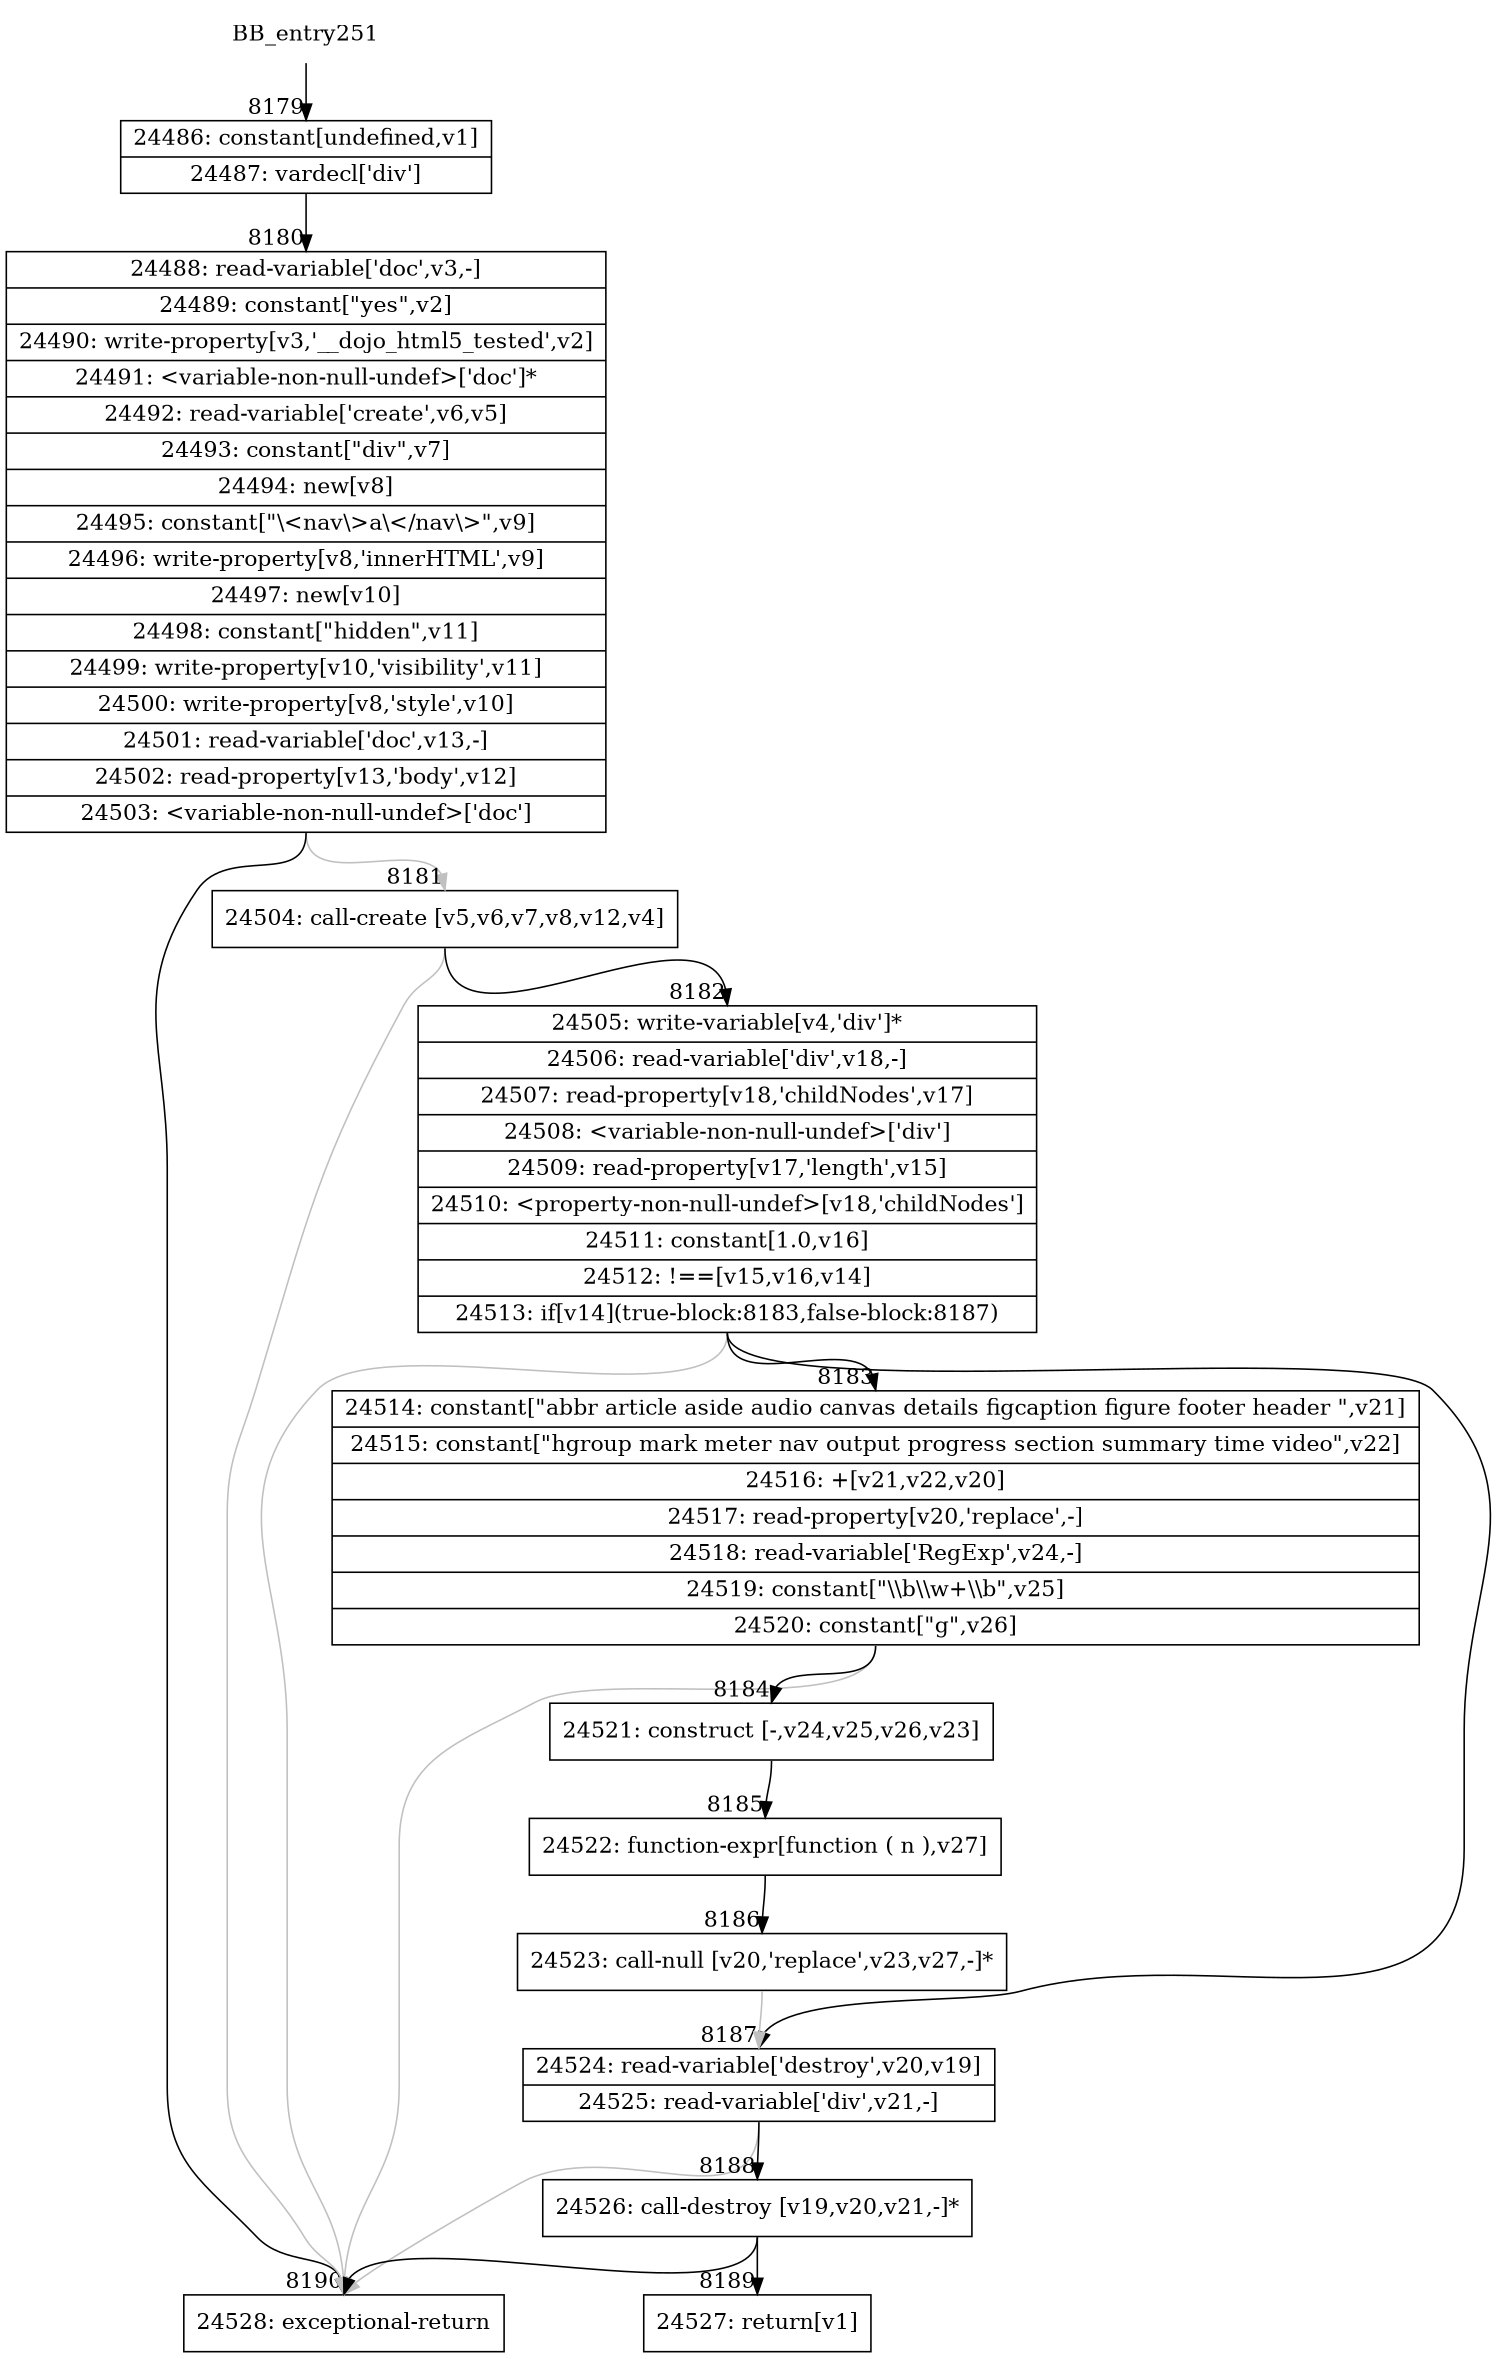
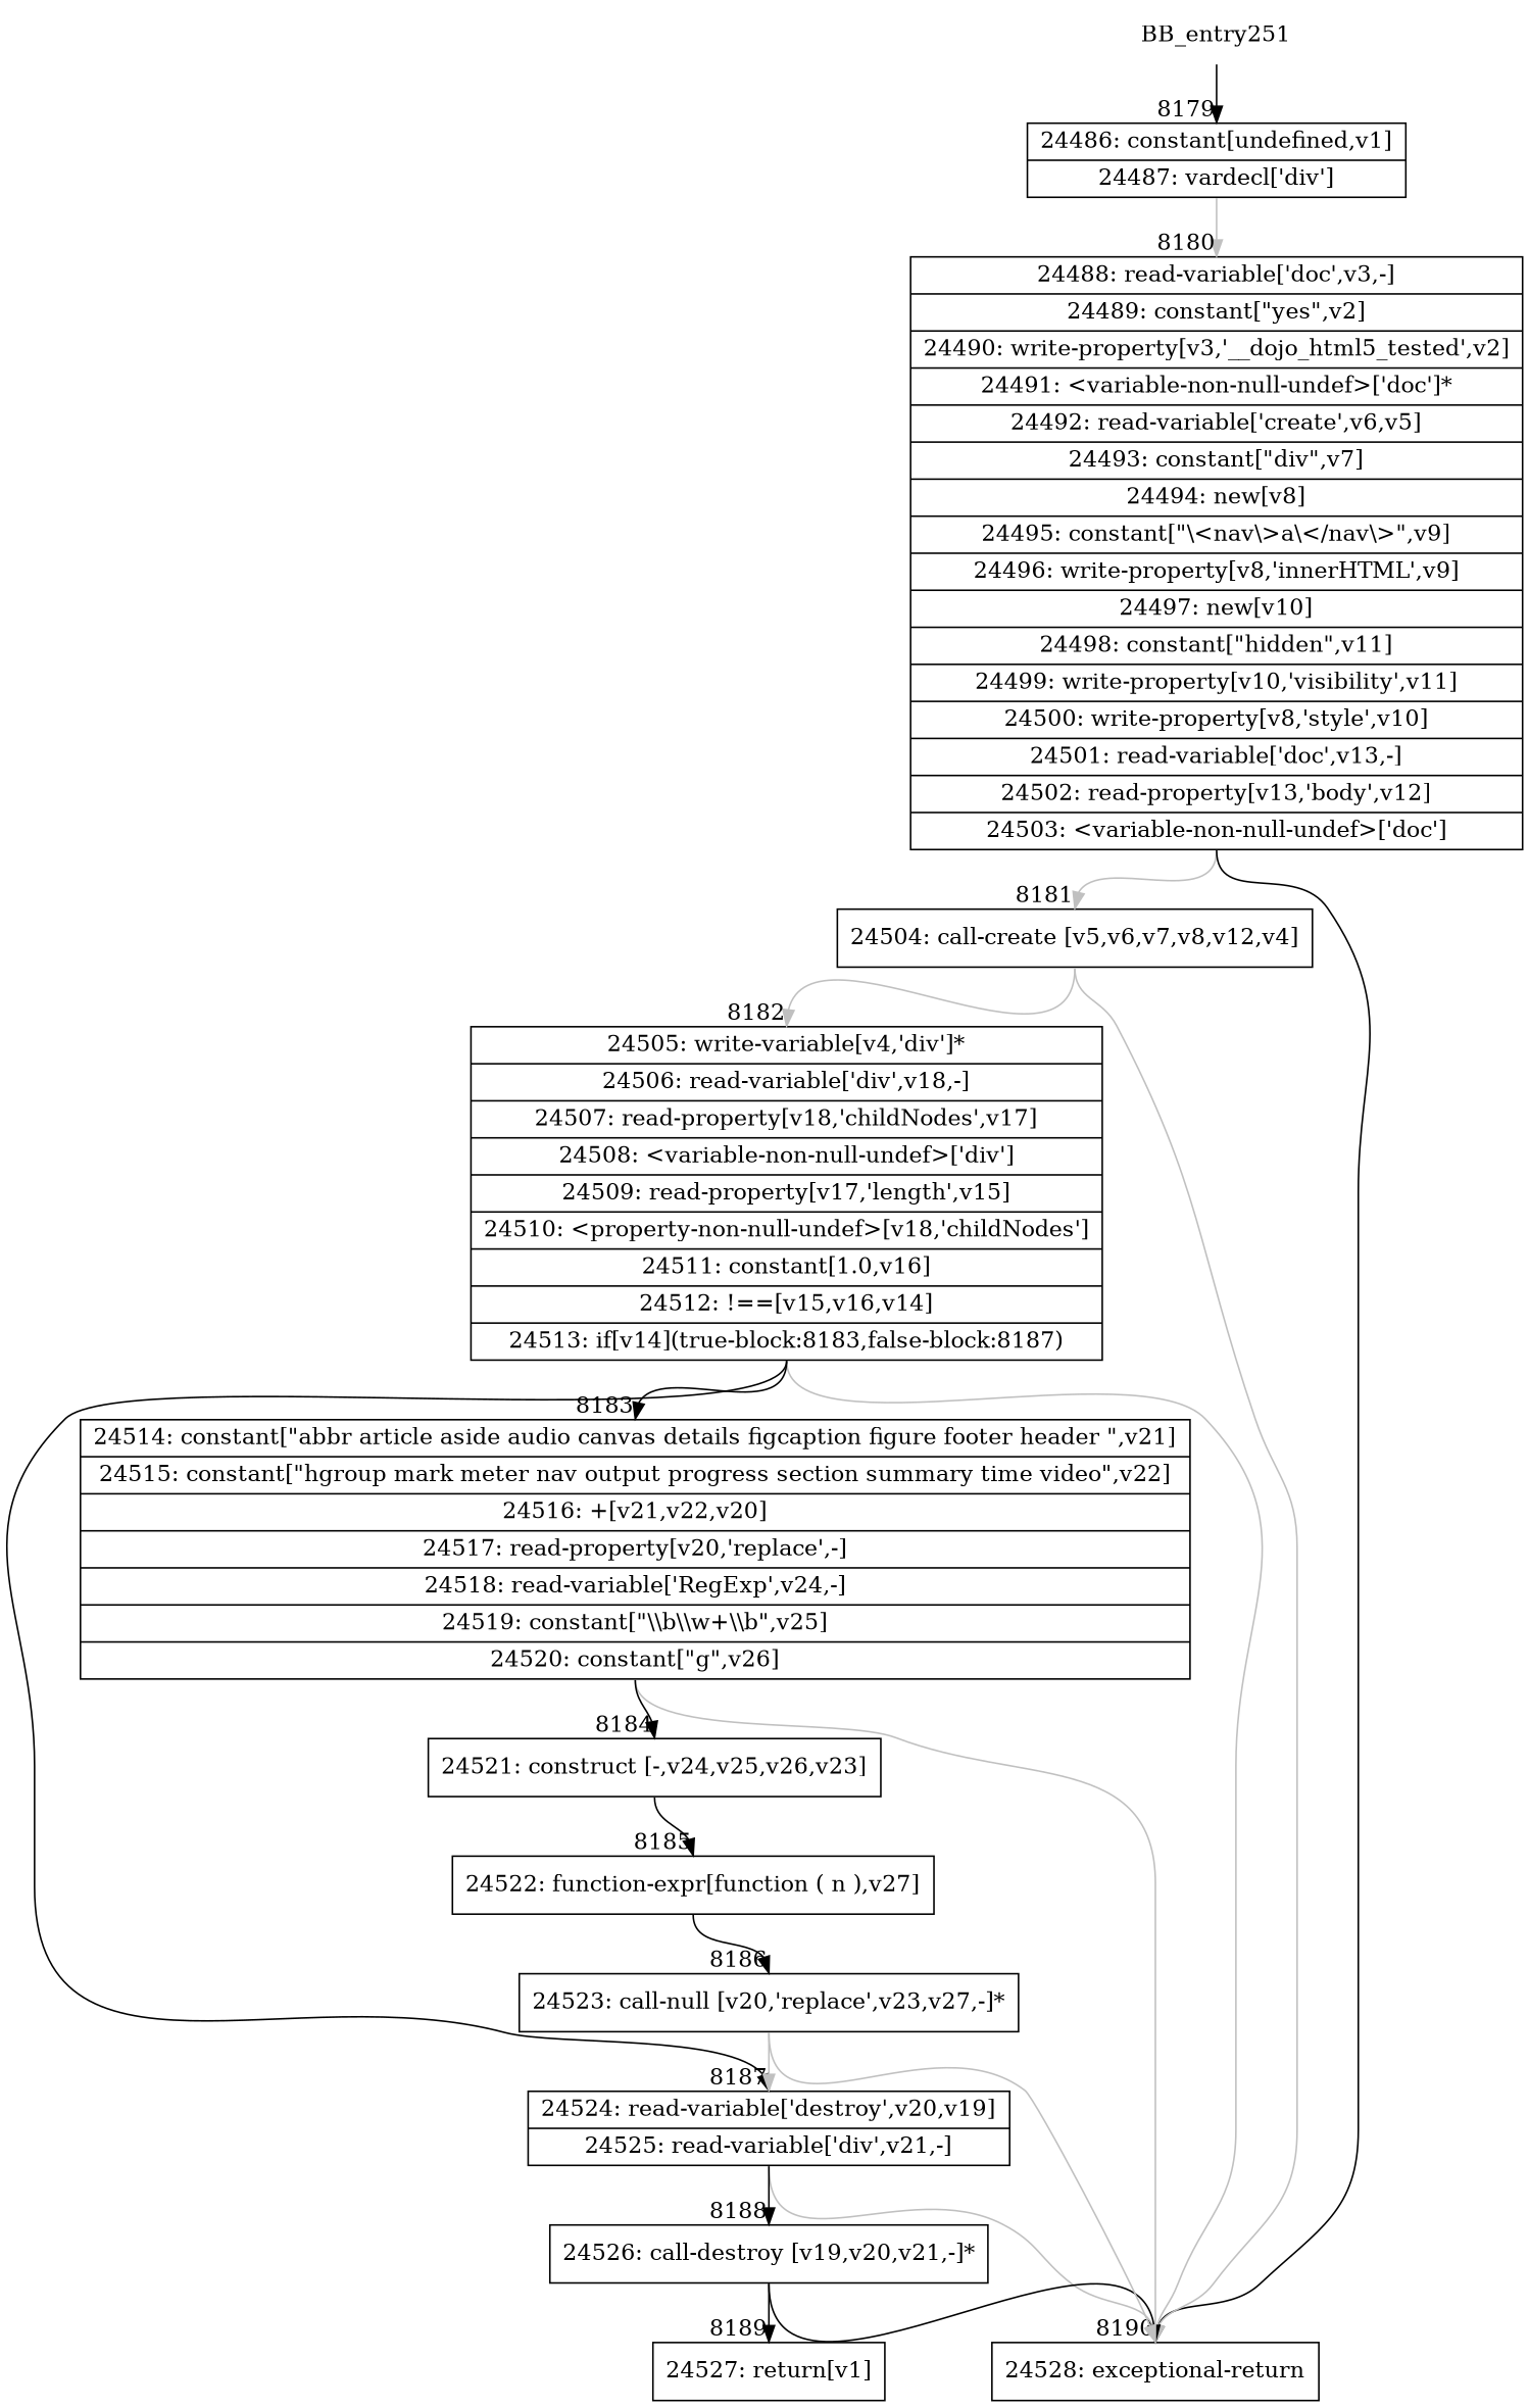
  digraph {
    rankdir=TD
    node [shape=record]
    edge [headport=n tailport=s]
    n1 [label=BB_entry251 shape=none]
    n2 [label="{24486: constant[undefined,v1]|24487: vardecl['div']}"]
    n3 [label="{24488: read-variable['doc',v3,-]|24489: constant[\"yes\",v2]|24490: write-property[v3,'__dojo_html5_tested',v2]|24491: \<variable-non-null-undef\>['doc']*|24492: read-variable['create',v6,v5]|24493: constant[\"div\",v7]|24494: new[v8]|24495: constant[\"\\\<nav\\\>a\\\</nav\\\>\",v9]|24496: write-property[v8,'innerHTML',v9]|24497: new[v10]|24498: constant[\"hidden\",v11]|24499: write-property[v10,'visibility',v11]|24500: write-property[v8,'style',v10]|24501: read-variable['doc',v13,-]|24502: read-property[v13,'body',v12]|24503: \<variable-non-null-undef\>['doc']}"]
    n4 [label="{24504: call-create [v5,v6,v7,v8,v12,v4]}"]
    n5 [label="{24528: exceptional-return}"]
    n6 [label="{24505: write-variable[v4,'div']*|24506: read-variable['div',v18,-]|24507: read-property[v18,'childNodes',v17]|24508: \<variable-non-null-undef\>['div']|24509: read-property[v17,'length',v15]|24510: \<property-non-null-undef\>[v18,'childNodes']|24511: constant[1.0,v16]|24512: !==[v15,v16,v14]|24513: if[v14](true-block:8183,false-block:8187)}"]
    n7 [label="{24514: constant[\"abbr article aside audio canvas details figcaption figure footer header \",v21]|24515: constant[\"hgroup mark meter nav output progress section summary time video\",v22]|24516: +[v21,v22,v20]|24517: read-property[v20,'replace',-]|24518: read-variable['RegExp',v24,-]|24519: constant[\"\\\\b\\\\w+\\\\b\",v25]|24520: constant[\"g\",v26]}"]
    n8 [label="{24524: read-variable['destroy',v20,v19]|24525: read-variable['div',v21,-]}"]
    n9 [label="{24521: construct [-,v24,v25,v26,v23]}"]
    n10 [label="{24526: call-destroy [v19,v20,v21,-]*}"]
    n11 [label="{24522: function-expr[function ( n ),v27]}"]
    n12 [label="{24527: return[v1]}"]
    n13 [label="{24523: call-null [v20,'replace',v23,v27,-]*}"]
    n1 -> n2 [headlabel="    8179"]
-   n2 -> n3 [headlabel="      8180"]
+   n2 -> n3 [headlabel="      8180" color=gray]
    n3 -> n4 [color=gray headlabel="      8181"]
    n3 -> n5 [color=black headlabel="      8190"]
    n4 -> n5 [color=gray]
-   n4 -> n6 [headlabel="      8182"]
+   n4 -> n6 [headlabel="      8182" color=gray]
    n6 -> n5 [color=gray]
    n6 -> n7 [headlabel="      8183"]
    n6 -> n8 [headlabel="      8187"]
    n7 -> n5 [color=gray]
    n7 -> n9 [headlabel="      8184"]
    n8 -> n5 [color=gray]
    n8 -> n10 [headlabel="      8188"]
    n9 -> n11 [headlabel="      8185"]
    n10 -> n5 [color=black]
    n10 -> n12 [headlabel="      8189"]
    n11 -> n13 [headlabel="      8186"]
+   n13 -> n5 [color=gray]
    n13 -> n8 [color=gray]
  }
